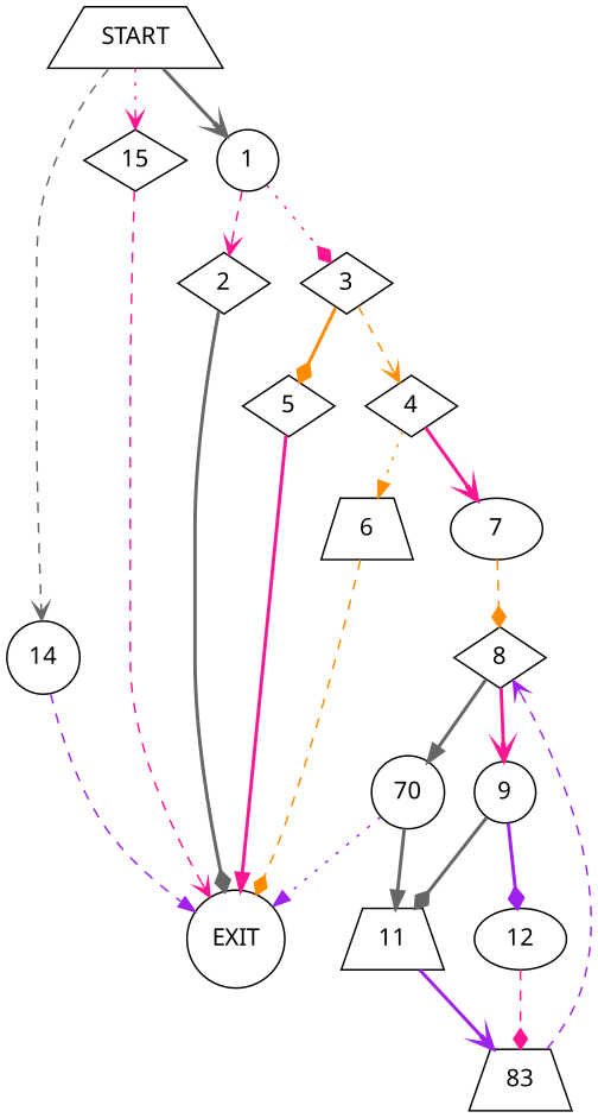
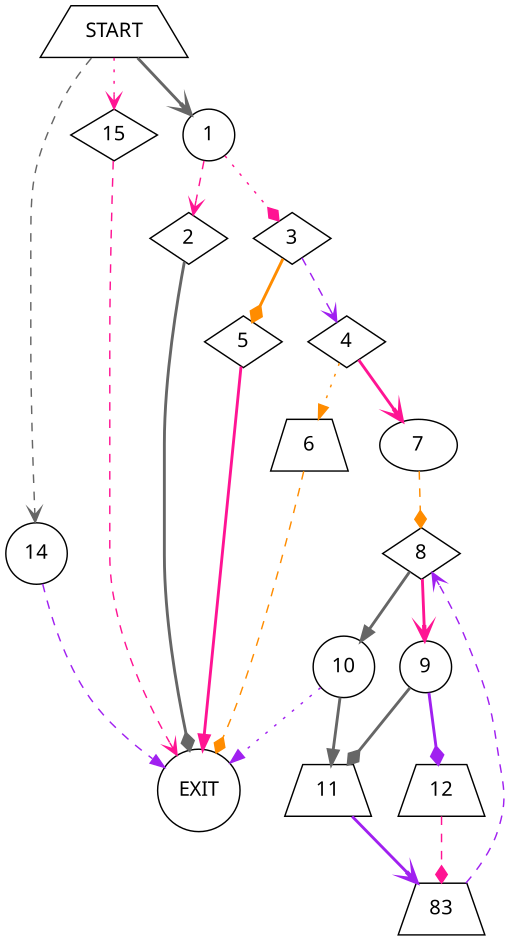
  digraph {
    fontname="Noto Sans"
    node [fontname="Noto Sans" shape=diamond]
    edge [arrowhead=vee color=deeppink fontname="Noto Sans" style=bold]
    n1 [label=START shape=trapezium]
    1 [shape=circle]
    14 [shape=circle]
    15
    2
    3
    n7 [label=EXIT shape=circle]
    4
    5
    6 [shape=trapezium]
    7 [shape=ellipse]
    8
    9 [shape=circle]
-   10 [shape=circle label=70]
+   10 [shape=circle]
    11 [shape=trapezium]
-   12 [shape=ellipse]
+   12 [shape=trapezium]
    n17 [label=83 shape=trapezium]
    n1 -> 1 [color=gray40]
    n1 -> 14 [color=gray40 style=dashed]
    n1 -> 15 [style=dotted]
    1 -> 2 [style=dashed]
    1 -> 3 [arrowhead=diamond style=dotted]
    14 -> n7 [arrowhead=normal color=purple style=dashed]
    15 -> n7 [style=dashed]
    2 -> n7 [arrowhead=diamond color=gray40]
-   3 -> 4 [color=darkorange style=dashed]
+   3 -> 4 [color=purple style=dashed]
    3 -> 5 [arrowhead=diamond color=darkorange]
    4 -> 6 [arrowhead=normal color=darkorange style=dotted]
    4 -> 7
    5 -> n7 [arrowhead=normal]
    6 -> n7 [arrowhead=diamond color=darkorange style=dashed]
    7 -> 8 [arrowhead=diamond color=darkorange style=dashed]
    8 -> 9
    8 -> 10 [arrowhead=normal color=gray40]
    9 -> 11 [arrowhead=diamond color=gray40]
    9 -> 12 [arrowhead=diamond color=purple]
    10 -> n7 [arrowhead=normal color=purple style=dotted]
    10 -> 11 [arrowhead=normal color=gray40]
    11 -> n17 [color=purple]
    12 -> n17 [arrowhead=diamond style=dashed]
    n17 -> 8 [color=purple style=dashed]
  }
